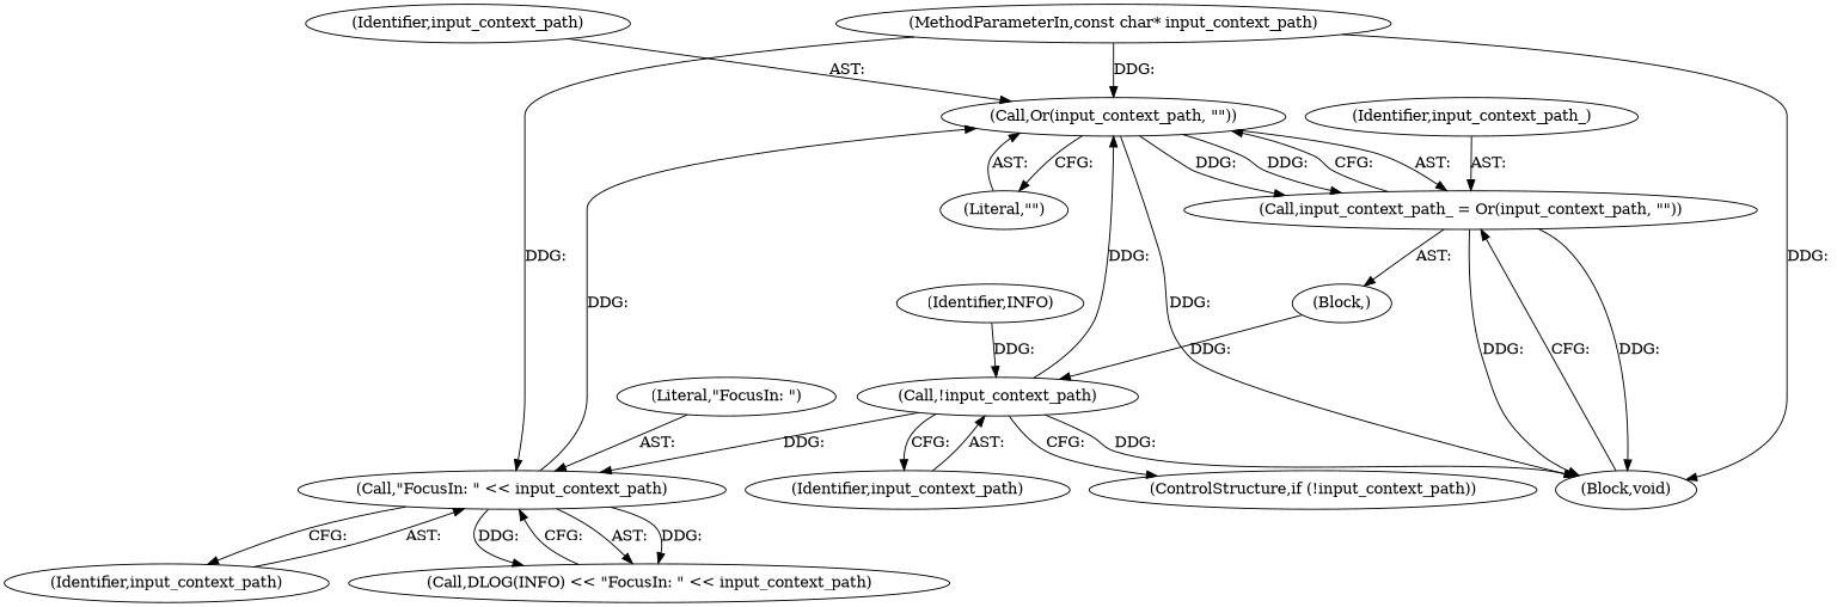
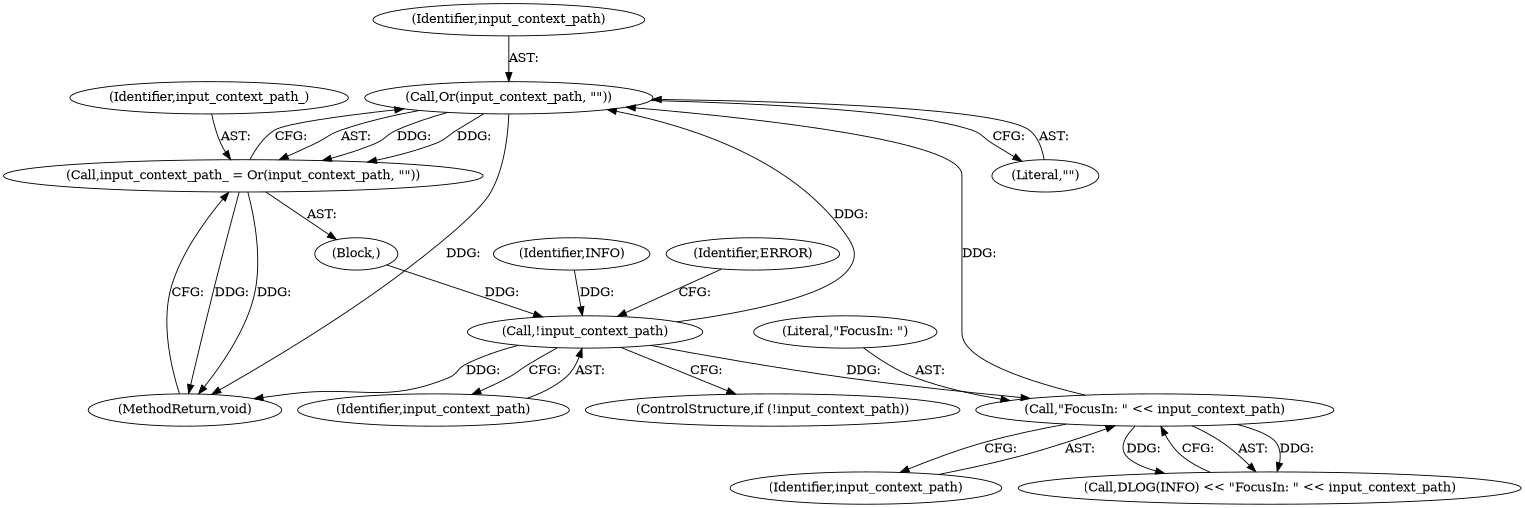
  digraph {
    n1 [label="(Call,Or(input_context_path, \"\"))"]
    n2 [label="(Call,input_context_path_ = Or(input_context_path, \"\"))"]
    n3 [label="(Literal,\"\")"]
-   n4 [label="(Block,void)"]
+   n4 [label="(MethodReturn,void)"]
    n5 [label="(Block,)"]
    n6 [label="(Call,!input_context_path)"]
    n7 [label="(Call,\"FocusIn: \" << input_context_path)"]
    n8 [label="(ControlStructure,if (!input_context_path))"]
    n9 [label="(Identifier,input_context_path)"]
    n10 [label="(Identifier,input_context_path)"]
    n11 [label="(Call,DLOG(INFO) << \"FocusIn: \" << input_context_path)"]
-   n12 [label="(MethodParameterIn,const char* input_context_path)"]
    n13 [label="(Identifier,INFO)"]
    n14 [label="(Literal,\"FocusIn: \")"]
    n15 [label="(Identifier,input_context_path)"]
+   n16 [label="(Identifier,ERROR)"]
    n17 [label="(Identifier,input_context_path_)"]
    n1 -> n2 [label="AST: "]
    n1 -> n2 [label="DDG: "]
    n1 -> n2 [label="DDG: "]
    n1 -> n3 [label="CFG: "]
    n1 -> n4 [label="DDG: "]
    n2 -> n1 [label="CFG: "]
    n2 -> n4 [label="DDG: "]
    n2 -> n4 [label="DDG: "]
    n2 -> n5 [label="AST: "]
    n3 -> n1 [label="AST: "]
    n4 -> n2 [label="CFG: "]
    n5 -> n6 [label="DDG: "]
    n6 -> n1 [label="DDG: "]
    n6 -> n4 [label="DDG: "]
    n6 -> n7 [label="DDG: "]
    n6 -> n8 [label="CFG: "]
    n6 -> n9 [label="CFG: "]
    n7 -> n1 [label="DDG: "]
    n7 -> n10 [label="CFG: "]
    n7 -> n11 [label="AST: "]
    n7 -> n11 [label="DDG: "]
    n7 -> n11 [label="DDG: "]
    n9 -> n6 [label="AST: "]
    n10 -> n7 [label="AST: "]
    n11 -> n7 [label="CFG: "]
-   n12 -> n1 [label="DDG: "]
-   n12 -> n4 [label="DDG: "]
-   n12 -> n7 [label="DDG: "]
    n13 -> n6 [label="DDG: "]
    n14 -> n7 [label="AST: "]
    n15 -> n1 [label="AST: "]
+   n16 -> n6 [label="CFG: "]
    n17 -> n2 [label="AST: "]
  }
